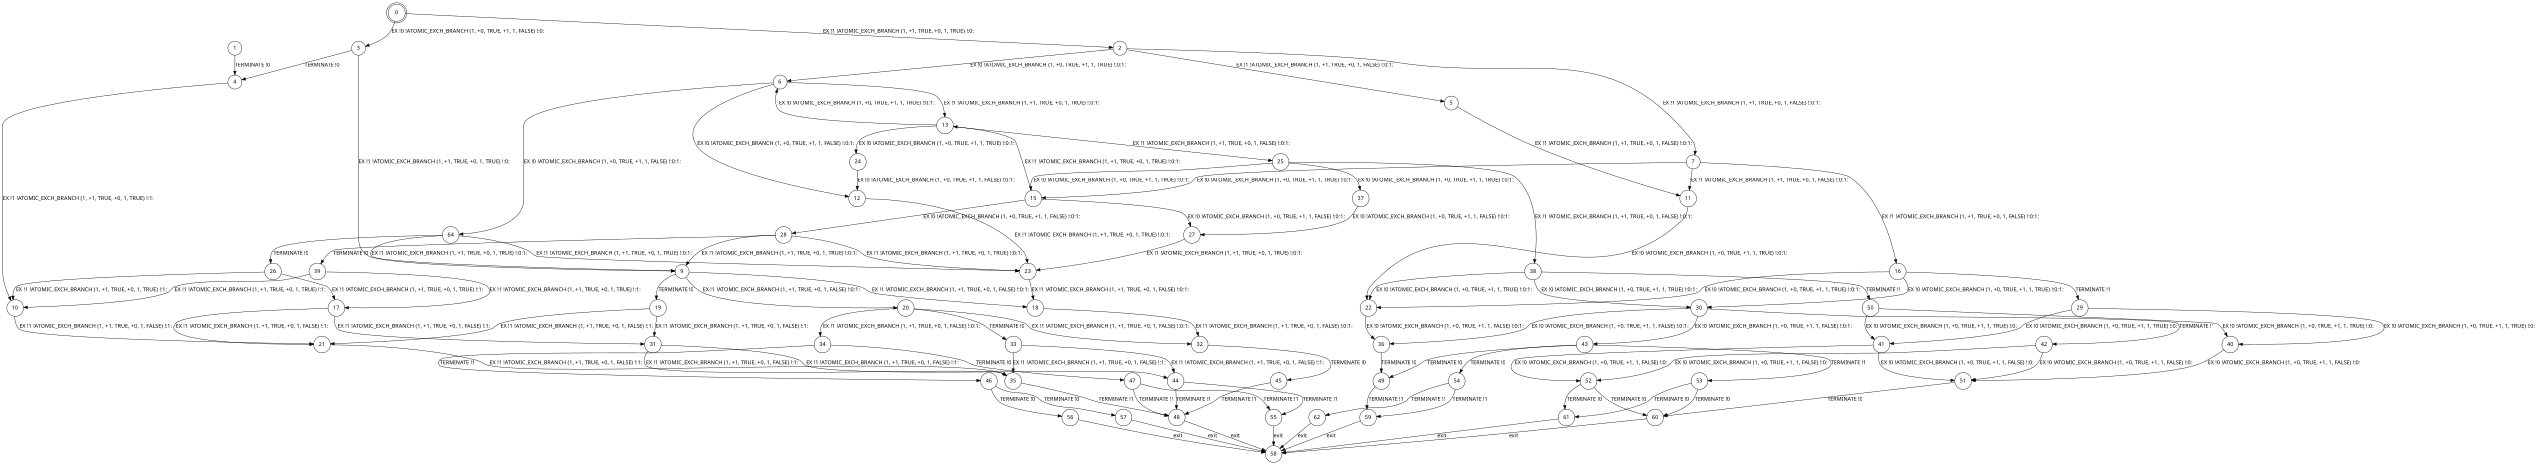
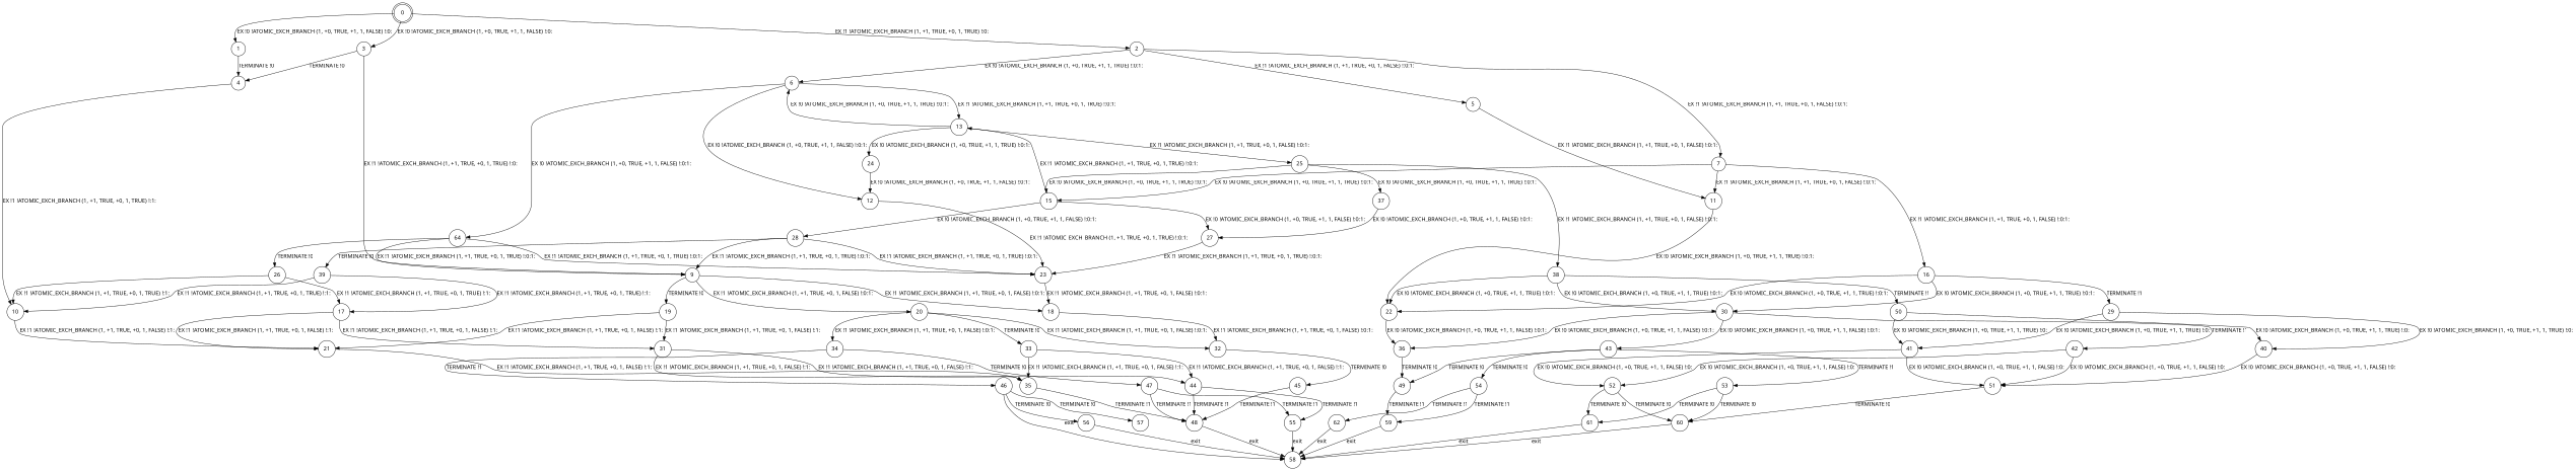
  digraph {
    fontname="Noto Sans"
    node [fontname="Noto Sans" shape=circle]
    edge [fontname="Noto Sans"]
    0 [peripheries=2]
    1
    2
    3
    4
    5
    6
    7
    9
    10
    11
    12
    13
    n14 [label=64]
    15
    16
    18
    19
    20
    21
    22
    23
    24
    25
    26
    27
    28
    29
    30
    17
    31
    32
    33
    34
    35
    36
    37
    38
    39
    40
    41
    42
    43
    44
    45
    46
    47
    48
    49
    50
    51
    52
    53
    54
    55
    56
    57
    58
    59
    60
    61
    62
+   0 -> 1 [label="EX !0 !ATOMIC_EXCH_BRANCH (1, +0, TRUE, +1, 1, FALSE) !:0:"]
    0 -> 2 [label="EX !1 !ATOMIC_EXCH_BRANCH (1, +1, TRUE, +0, 1, TRUE) !:0:"]
    0 -> 3 [label="EX !0 !ATOMIC_EXCH_BRANCH (1, +0, TRUE, +1, 1, FALSE) !:0:"]
    1 -> 4 [label="TERMINATE !0"]
    2 -> 5 [label="EX !1 !ATOMIC_EXCH_BRANCH (1, +1, TRUE, +0, 1, FALSE) !:0:1:"]
    2 -> 6 [label="EX !0 !ATOMIC_EXCH_BRANCH (1, +0, TRUE, +1, 1, TRUE) !:0:1:"]
    2 -> 7 [label="EX !1 !ATOMIC_EXCH_BRANCH (1, +1, TRUE, +0, 1, FALSE) !:0:1:"]
    3 -> 4 [label="TERMINATE !0"]
    3 -> 9 [label="EX !1 !ATOMIC_EXCH_BRANCH (1, +1, TRUE, +0, 1, TRUE) !:0:"]
    4 -> 10 [label="EX !1 !ATOMIC_EXCH_BRANCH (1, +1, TRUE, +0, 1, TRUE) !:1:"]
    5 -> 11 [label="EX !1 !ATOMIC_EXCH_BRANCH (1, +1, TRUE, +0, 1, FALSE) !:0:1:"]
    6 -> 12 [label="EX !0 !ATOMIC_EXCH_BRANCH (1, +0, TRUE, +1, 1, FALSE) !:0:1:"]
    6 -> 13 [label="EX !1 !ATOMIC_EXCH_BRANCH (1, +1, TRUE, +0, 1, TRUE) !:0:1:"]
    6 -> n14 [label="EX !0 !ATOMIC_EXCH_BRANCH (1, +0, TRUE, +1, 1, FALSE) !:0:1:"]
    7 -> 11 [label="EX !1 !ATOMIC_EXCH_BRANCH (1, +1, TRUE, +0, 1, FALSE) !:0:1:"]
    7 -> 15 [label="EX !0 !ATOMIC_EXCH_BRANCH (1, +0, TRUE, +1, 1, TRUE) !:0:1:"]
    7 -> 16 [label="EX !1 !ATOMIC_EXCH_BRANCH (1, +1, TRUE, +0, 1, FALSE) !:0:1:"]
    9 -> 18 [label="EX !1 !ATOMIC_EXCH_BRANCH (1, +1, TRUE, +0, 1, FALSE) !:0:1:"]
    9 -> 19 [label="TERMINATE !0"]
    9 -> 20 [label="EX !1 !ATOMIC_EXCH_BRANCH (1, +1, TRUE, +0, 1, FALSE) !:0:1:"]
    10 -> 21 [label="EX !1 !ATOMIC_EXCH_BRANCH (1, +1, TRUE, +0, 1, FALSE) !:1:"]
    11 -> 22 [label="EX !0 !ATOMIC_EXCH_BRANCH (1, +0, TRUE, +1, 1, TRUE) !:0:1:"]
    12 -> 23 [label="EX !1 !ATOMIC_EXCH_BRANCH (1, +1, TRUE, +0, 1, TRUE) !:0:1:"]
    13 -> 6 [label="EX !0 !ATOMIC_EXCH_BRANCH (1, +0, TRUE, +1, 1, TRUE) !:0:1:"]
    13 -> 24 [label="EX !0 !ATOMIC_EXCH_BRANCH (1, +0, TRUE, +1, 1, TRUE) !:0:1:"]
    13 -> 25 [label="EX !1 !ATOMIC_EXCH_BRANCH (1, +1, TRUE, +0, 1, FALSE) !:0:1:"]
    n14 -> 9 [label="EX !1 !ATOMIC_EXCH_BRANCH (1, +1, TRUE, +0, 1, TRUE) !:0:1:"]
    n14 -> 23 [label="EX !1 !ATOMIC_EXCH_BRANCH (1, +1, TRUE, +0, 1, TRUE) !:0:1:"]
    n14 -> 26 [label="TERMINATE !0"]
    15 -> 13 [label="EX !1 !ATOMIC_EXCH_BRANCH (1, +1, TRUE, +0, 1, TRUE) !:0:1:"]
    15 -> 27 [label="EX !0 !ATOMIC_EXCH_BRANCH (1, +0, TRUE, +1, 1, FALSE) !:0:1:"]
    15 -> 28 [label="EX !0 !ATOMIC_EXCH_BRANCH (1, +0, TRUE, +1, 1, FALSE) !:0:1:"]
    16 -> 22 [label="EX !0 !ATOMIC_EXCH_BRANCH (1, +0, TRUE, +1, 1, TRUE) !:0:1:"]
    16 -> 29 [label="TERMINATE !1"]
    16 -> 30 [label="EX !0 !ATOMIC_EXCH_BRANCH (1, +0, TRUE, +1, 1, TRUE) !:0:1:"]
    18 -> 32 [label="EX !1 !ATOMIC_EXCH_BRANCH (1, +1, TRUE, +0, 1, FALSE) !:0:1:"]
    19 -> 21 [label="EX !1 !ATOMIC_EXCH_BRANCH (1, +1, TRUE, +0, 1, FALSE) !:1:"]
    19 -> 31 [label="EX !1 !ATOMIC_EXCH_BRANCH (1, +1, TRUE, +0, 1, FALSE) !:1:"]
    20 -> 32 [label="EX !1 !ATOMIC_EXCH_BRANCH (1, +1, TRUE, +0, 1, FALSE) !:0:1:"]
    20 -> 33 [label="TERMINATE !0"]
    20 -> 34 [label="EX !1 !ATOMIC_EXCH_BRANCH (1, +1, TRUE, +0, 1, FALSE) !:0:1:"]
    21 -> 35 [label="EX !1 !ATOMIC_EXCH_BRANCH (1, +1, TRUE, +0, 1, FALSE) !:1:"]
    22 -> 36 [label="EX !0 !ATOMIC_EXCH_BRANCH (1, +0, TRUE, +1, 1, FALSE) !:0:1:"]
    23 -> 18 [label="EX !1 !ATOMIC_EXCH_BRANCH (1, +1, TRUE, +0, 1, FALSE) !:0:1:"]
    24 -> 12 [label="EX !0 !ATOMIC_EXCH_BRANCH (1, +0, TRUE, +1, 1, FALSE) !:0:1:"]
    25 -> 15 [label="EX !0 !ATOMIC_EXCH_BRANCH (1, +0, TRUE, +1, 1, TRUE) !:0:1:"]
    25 -> 37 [label="EX !0 !ATOMIC_EXCH_BRANCH (1, +0, TRUE, +1, 1, TRUE) !:0:1:"]
    25 -> 38 [label="EX !1 !ATOMIC_EXCH_BRANCH (1, +1, TRUE, +0, 1, FALSE) !:0:1:"]
    26 -> 10 [label="EX !1 !ATOMIC_EXCH_BRANCH (1, +1, TRUE, +0, 1, TRUE) !:1:"]
    26 -> 17 [label="EX !1 !ATOMIC_EXCH_BRANCH (1, +1, TRUE, +0, 1, TRUE) !:1:"]
    27 -> 23 [label="EX !1 !ATOMIC_EXCH_BRANCH (1, +1, TRUE, +0, 1, TRUE) !:0:1:"]
    28 -> 9 [label="EX !1 !ATOMIC_EXCH_BRANCH (1, +1, TRUE, +0, 1, TRUE) !:0:1:"]
    28 -> 23 [label="EX !1 !ATOMIC_EXCH_BRANCH (1, +1, TRUE, +0, 1, TRUE) !:0:1:"]
    28 -> 39 [label="TERMINATE !0"]
    29 -> 40 [label="EX !0 !ATOMIC_EXCH_BRANCH (1, +0, TRUE, +1, 1, TRUE) !:0:"]
    29 -> 41 [label="EX !0 !ATOMIC_EXCH_BRANCH (1, +0, TRUE, +1, 1, TRUE) !:0:"]
    30 -> 36 [label="EX !0 !ATOMIC_EXCH_BRANCH (1, +0, TRUE, +1, 1, FALSE) !:0:1:"]
    30 -> 42 [label="TERMINATE !1"]
    30 -> 43 [label="EX !0 !ATOMIC_EXCH_BRANCH (1, +0, TRUE, +1, 1, FALSE) !:0:1:"]
    17 -> 21 [label="EX !1 !ATOMIC_EXCH_BRANCH (1, +1, TRUE, +0, 1, FALSE) !:1:"]
    17 -> 31 [label="EX !1 !ATOMIC_EXCH_BRANCH (1, +1, TRUE, +0, 1, FALSE) !:1:"]
    31 -> 35 [label="EX !1 !ATOMIC_EXCH_BRANCH (1, +1, TRUE, +0, 1, FALSE) !:1:"]
    31 -> 44 [label="EX !1 !ATOMIC_EXCH_BRANCH (1, +1, TRUE, +0, 1, FALSE) !:1:"]
    32 -> 45 [label="TERMINATE !0"]
    33 -> 35 [label="EX !1 !ATOMIC_EXCH_BRANCH (1, +1, TRUE, +0, 1, FALSE) !:1:"]
    33 -> 44 [label="EX !1 !ATOMIC_EXCH_BRANCH (1, +1, TRUE, +0, 1, FALSE) !:1:"]
    34 -> 46 [label="TERMINATE !1"]
    34 -> 47 [label="TERMINATE !0"]
    35 -> 48 [label="TERMINATE !1"]
    36 -> 49 [label="TERMINATE !0"]
    37 -> 27 [label="EX !0 !ATOMIC_EXCH_BRANCH (1, +0, TRUE, +1, 1, FALSE) !:0:1:"]
    38 -> 22 [label="EX !0 !ATOMIC_EXCH_BRANCH (1, +0, TRUE, +1, 1, TRUE) !:0:1:"]
    38 -> 30 [label="EX !0 !ATOMIC_EXCH_BRANCH (1, +0, TRUE, +1, 1, TRUE) !:0:1:"]
    38 -> 50 [label="TERMINATE !1"]
    39 -> 10 [label="EX !1 !ATOMIC_EXCH_BRANCH (1, +1, TRUE, +0, 1, TRUE) !:1:"]
    39 -> 17 [label="EX !1 !ATOMIC_EXCH_BRANCH (1, +1, TRUE, +0, 1, TRUE) !:1:"]
    40 -> 51 [label="EX !0 !ATOMIC_EXCH_BRANCH (1, +0, TRUE, +1, 1, FALSE) !:0:"]
    41 -> 51 [label="EX !0 !ATOMIC_EXCH_BRANCH (1, +0, TRUE, +1, 1, FALSE) !:0:"]
    41 -> 52 [label="EX !0 !ATOMIC_EXCH_BRANCH (1, +0, TRUE, +1, 1, FALSE) !:0:"]
    42 -> 51 [label="EX !0 !ATOMIC_EXCH_BRANCH (1, +0, TRUE, +1, 1, FALSE) !:0:"]
    42 -> 52 [label="EX !0 !ATOMIC_EXCH_BRANCH (1, +0, TRUE, +1, 1, FALSE) !:0:"]
    43 -> 49 [label="TERMINATE !0"]
    43 -> 53 [label="TERMINATE !1"]
    43 -> 54 [label="TERMINATE !0"]
    44 -> 48 [label="TERMINATE !1"]
    44 -> 55 [label="TERMINATE !1"]
    45 -> 48 [label="TERMINATE !1"]
    46 -> 56 [label="TERMINATE !0"]
    46 -> 57 [label="TERMINATE !0"]
    47 -> 48 [label="TERMINATE !1"]
    47 -> 55 [label="TERMINATE !1"]
    48 -> 58 [label=exit]
    49 -> 59 [label="TERMINATE !1"]
    50 -> 40 [label="EX !0 !ATOMIC_EXCH_BRANCH (1, +0, TRUE, +1, 1, TRUE) !:0:"]
    50 -> 41 [label="EX !0 !ATOMIC_EXCH_BRANCH (1, +0, TRUE, +1, 1, TRUE) !:0:"]
    51 -> 60 [label="TERMINATE !0"]
    52 -> 60 [label="TERMINATE !0"]
    52 -> 61 [label="TERMINATE !0"]
    53 -> 60 [label="TERMINATE !0"]
    53 -> 61 [label="TERMINATE !0"]
    54 -> 59 [label="TERMINATE !1"]
    54 -> 62 [label="TERMINATE !1"]
    55 -> 58 [label=exit]
    56 -> 58 [label=exit]
-   57 -> 58 [label=exit]
+   46 -> 58 [label=exit]
    59 -> 58 [label=exit]
    60 -> 58 [label=exit]
    61 -> 58 [label=exit]
    62 -> 58 [label=exit]
  }
